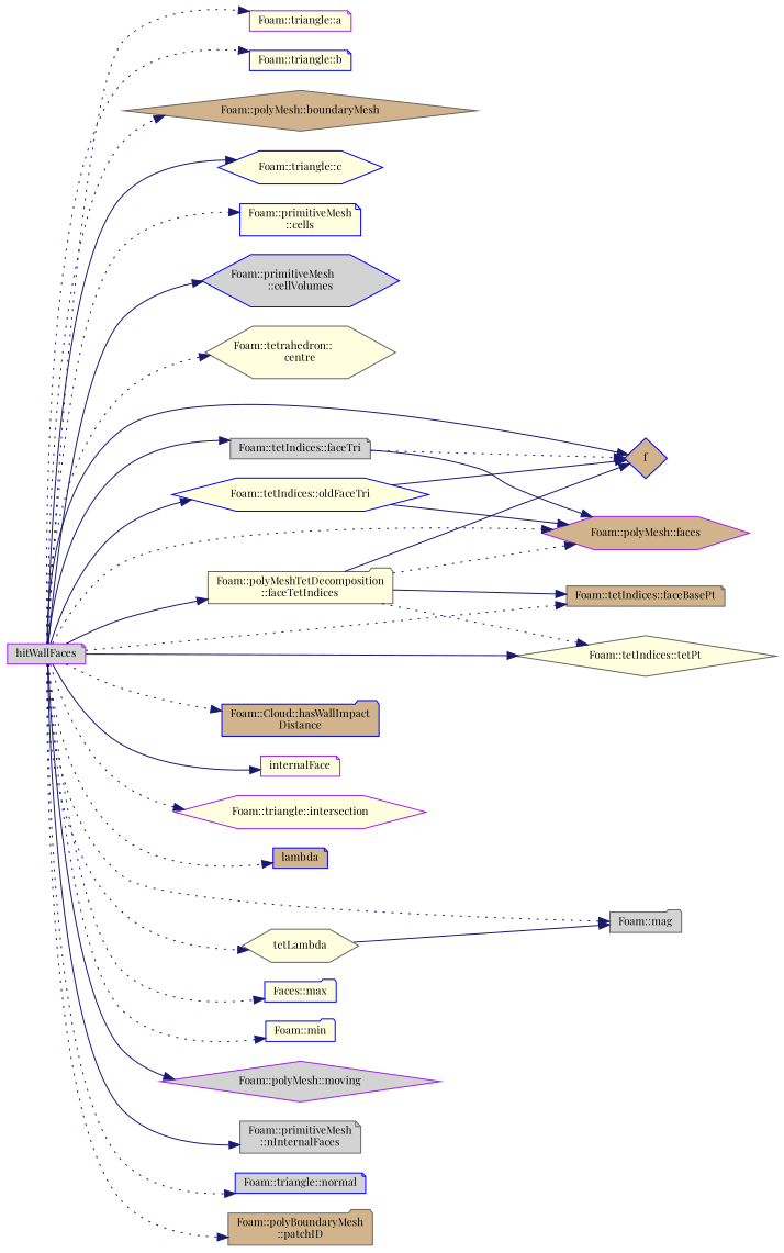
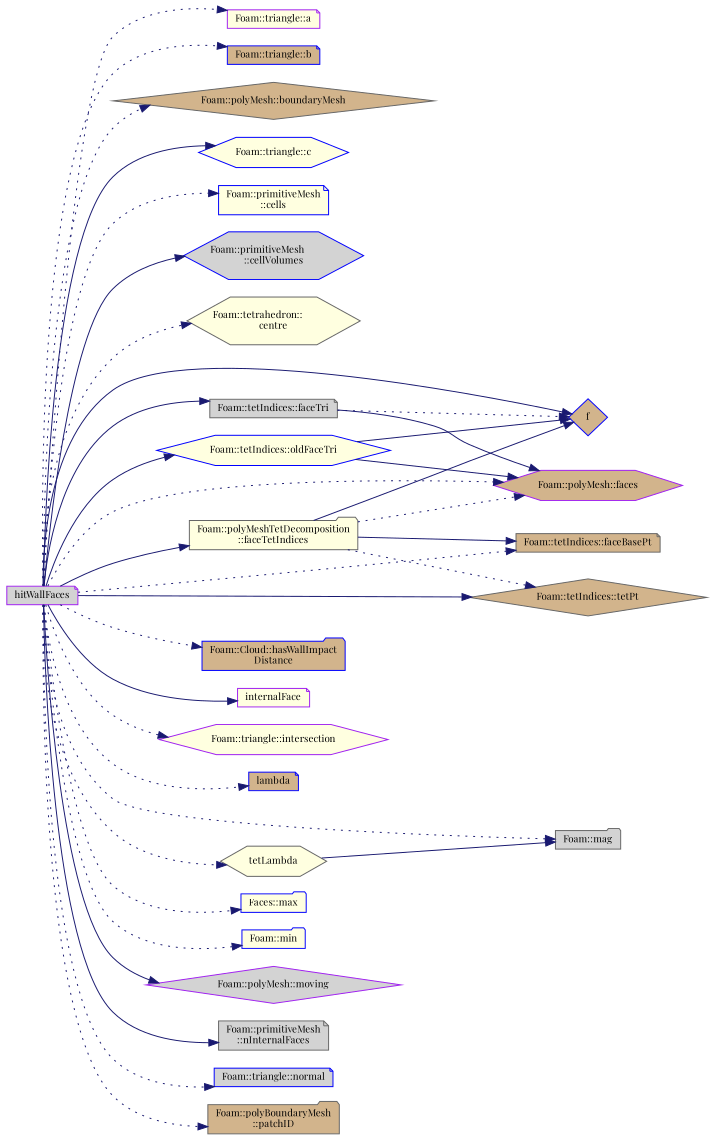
  digraph {
    fontname="Playfair Display"
    rankdir=LR
    node [color=blue fillcolor=lightyellow fontname="Playfair Display" fontsize=10 shape=note style=filled]
    edge [color=midnightblue fontname="Playfair Display" fontsize=10 labelfontname=Helvetica labelfontsize=10 style=dotted]
    n1 [color=purple fillcolor=lightgrey fontcolor=black height=0.2 label=hitWallFaces width=0.4]
    n2 [color=purple height=0.2 label="Foam::triangle::a" width=0.4]
-   n3 [height=0.2 label="Foam::triangle::b" width=0.4]
+   n3 [fillcolor=tan height=0.2 label="Foam::triangle::b" width=0.4]
    n4 [color=gray40 fillcolor=tan height=0.2 label="Foam::polyMesh::boundaryMesh" shape=diamond width=0.4]
    n5 [height=0.2 label="Foam::triangle::c" shape=hexagon width=0.4]
    n6 [height=0.2 label="Foam::primitiveMesh\l::cells" width=0.4]
    n7 [fillcolor=lightgrey height=0.2 label="Foam::primitiveMesh\l::cellVolumes" shape=hexagon width=0.4]
    n8 [color=gray40 height=0.2 label="Foam::tetrahedron::\lcentre" shape=hexagon width=0.4]
    n9 [fillcolor=tan height=0.2 label=f shape=diamond width=0.4]
    n10 [color=gray40 fillcolor=tan height=0.2 label="Foam::tetIndices::faceBasePt" width=0.4]
    n11 [color=purple fillcolor=tan height=0.2 label="Foam::polyMesh::faces" shape=hexagon width=0.4]
    n12 [color=gray40 height=0.2 label="Foam::polyMeshTetDecomposition\l::faceTetIndices" shape=folder width=0.4]
-   n13 [color=gray40 height=0.2 label="Foam::tetIndices::tetPt" shape=diamond width=0.4]
+   n13 [color=gray40 fillcolor=tan height=0.2 label="Foam::tetIndices::tetPt" shape=diamond width=0.4]
    n14 [color=gray40 fillcolor=lightgrey height=0.2 label="Foam::tetIndices::faceTri" width=0.4]
    n15 [fillcolor=tan height=0.2 label="Foam::Cloud::hasWallImpact\lDistance" shape=folder width=0.4]
    n16 [color=purple height=0.2 label=internalFace width=0.4]
    n17 [color=purple height=0.2 label="Foam::triangle::intersection" shape=hexagon width=0.4]
    n18 [fillcolor=tan height=0.2 label=lambda width=0.4]
    n19 [color=gray40 fillcolor=lightgrey height=0.2 label="Foam::mag" shape=folder width=0.4]
    n20 [height=0.2 label="Faces::max" shape=folder width=0.4]
    n21 [height=0.2 label="Foam::min" shape=folder width=0.4]
    n22 [color=purple fillcolor=lightgrey height=0.2 label="Foam::polyMesh::moving" shape=diamond width=0.4]
    n23 [color=gray40 fillcolor=lightgrey height=0.2 label="Foam::primitiveMesh\l::nInternalFaces" width=0.4]
    n24 [fillcolor=lightgrey height=0.2 label="Foam::triangle::normal" width=0.4]
    n25 [height=0.2 label="Foam::tetIndices::oldFaceTri" shape=hexagon width=0.4]
    n26 [color=gray40 fillcolor=tan height=0.2 label="Foam::polyBoundaryMesh\l::patchID" shape=folder width=0.4]
    n27 [color=gray40 height=0.2 label=tetLambda shape=hexagon width=0.4]
    n1 -> n2
    n1 -> n3
    n1 -> n4
    n1 -> n5 [style=solid]
    n1 -> n6
    n1 -> n7 [style=solid]
    n1 -> n8
    n1 -> n9 [style=solid]
    n1 -> n10
    n1 -> n11
    n1 -> n12 [style=solid]
    n1 -> n13 [style=solid]
    n1 -> n14 [style=solid]
    n1 -> n15
    n1 -> n16 [style=solid]
    n1 -> n17
    n1 -> n18
    n1 -> n19
    n1 -> n20
    n1 -> n21
    n1 -> n22 [style=solid]
    n1 -> n23 [style=solid]
    n1 -> n24
    n1 -> n25 [style=solid]
    n1 -> n26
    n1 -> n27
    n12 -> n9 [style=solid]
    n12 -> n10 [style=solid]
    n12 -> n11
    n12 -> n13
    n14 -> n9
    n14 -> n11 [style=solid]
    n25 -> n9 [style=solid]
    n25 -> n11 [style=solid]
    n27 -> n19 [style=solid]
  }
